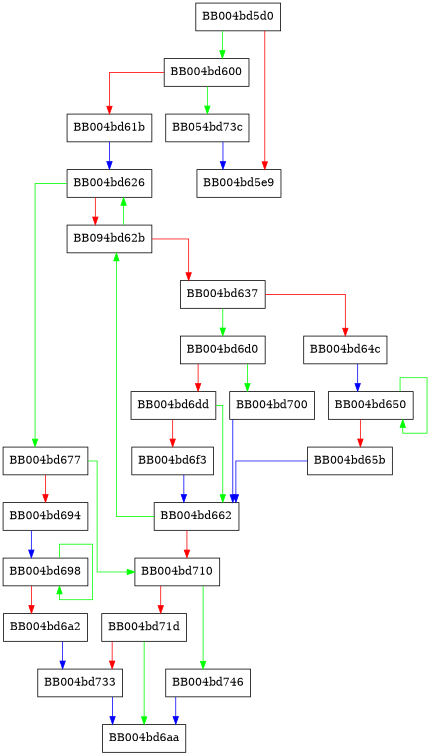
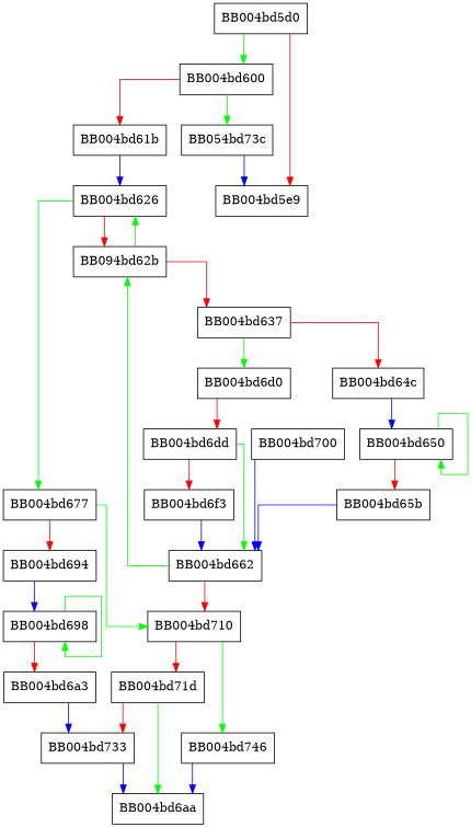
  digraph {
    splines=ortho
    node [shape=box]
    edge [color=green]
    BB004bd5d0
    BB004bd600
    BB004bd5e9
    n4 [label=BB054bd73c]
    BB004bd61b
    BB004bd626
    BB004bd677
    n8 [label=BB094bd62b]
    BB004bd710
    BB004bd694
    BB004bd637
    BB004bd746
    BB004bd71d
    BB004bd698
    BB004bd6d0
    BB004bd64c
    BB004bd700
    BB004bd6dd
    BB004bd650
    BB004bd662
    BB004bd6f3
    BB004bd65b
    BB004bd6aa
    BB004bd733
-   BB004bd6a3 [label=BB004bd6a2]
+   BB004bd6a3
    BB004bd5d0 -> BB004bd600
    BB004bd5d0 -> BB004bd5e9 [color=red]
    BB004bd600 -> n4
    BB004bd600 -> BB004bd61b [color=red]
    n4 -> BB004bd5e9 [color=blue]
    BB004bd61b -> BB004bd626 [color=blue]
    BB004bd626 -> BB004bd677
    BB004bd626 -> n8 [color=red]
    BB004bd677 -> BB004bd710
    BB004bd677 -> BB004bd694 [color=red]
    n8 -> BB004bd626
    n8 -> BB004bd637 [color=red]
    BB004bd710 -> BB004bd746
    BB004bd710 -> BB004bd71d [color=red]
    BB004bd694 -> BB004bd698 [color=blue]
    BB004bd637 -> BB004bd6d0
    BB004bd637 -> BB004bd64c [color=red]
    BB004bd746 -> BB004bd6aa [color=blue]
    BB004bd71d -> BB004bd6aa
    BB004bd71d -> BB004bd733 [color=red]
    BB004bd698 -> BB004bd698
    BB004bd698 -> BB004bd6a3 [color=red]
-   BB004bd6d0 -> BB004bd700
    BB004bd6d0 -> BB004bd6dd [color=red]
    BB004bd64c -> BB004bd650 [color=blue]
    BB004bd700 -> BB004bd662 [color=blue]
    BB004bd6dd -> BB004bd662
    BB004bd6dd -> BB004bd6f3 [color=red]
    BB004bd650 -> BB004bd650
    BB004bd650 -> BB004bd65b [color=red]
    BB004bd662 -> n8
    BB004bd662 -> BB004bd710 [color=red]
    BB004bd6f3 -> BB004bd662 [color=blue]
    BB004bd65b -> BB004bd662 [color=blue]
    BB004bd733 -> BB004bd6aa [color=blue]
    BB004bd6a3 -> BB004bd733 [color=blue]
  }
